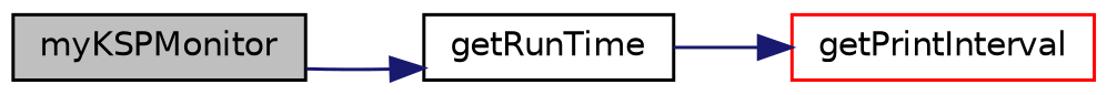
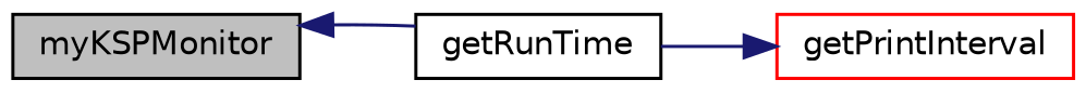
  digraph {
    rankdir=LR
    node [color=black fontname=Helvetica fontsize=10 shape=record]
    edge [color=midnightblue fontname=Helvetica fontsize=10 labelfontname=Helvetica labelfontsize=10 style=solid]
    n1 [fillcolor=grey75 fontcolor=black height=0.2 label=myKSPMonitor style=filled width=0.4]
    n2 [height=0.2 label=getRunTime width=0.4]
    n3 [color=red height=0.2 label=getPrintInterval width=0.4]
-   n1 -> n2
+   n2 -> n1
    n2 -> n3
  }
